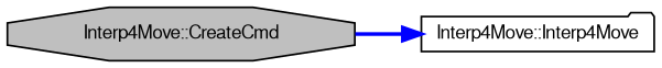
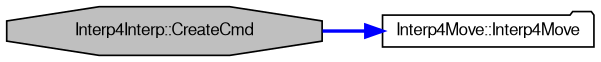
  digraph {
    rankdir=LR
    node [color=black fontname=FreeSans fontsize=10 style=filled]
-   n1 [fillcolor=grey75 fontcolor=black height=0.2 label="Interp4Move::CreateCmd" shape=octagon width=0.4]
+   n1 [fillcolor=grey75 fontcolor=black height=0.2 label="Interp4Interp::CreateCmd" shape=octagon width=0.4]
    n2 [fillcolor=white height=0.2 label="Interp4Move::Interp4Move" shape=folder width=0.4]
    n1 -> n2 [color=blue fontname=FreeSans fontsize=10 labelfontname=FreeSans labelfontsize=10 style=bold]
  }
